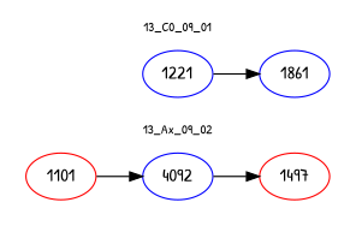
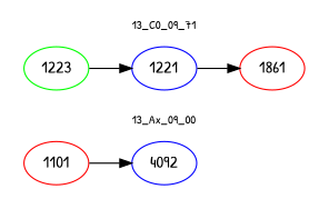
  digraph {
    fontname="Patrick Hand"
    rankdir=LR
    node [color=red fontname="Patrick Hand"]
    edge [color=black fontname="Patrick Hand"]
    n1 [label=1101]
    n2 [color=blue label=4092]
-   n3 [label=1497]
+   n4 [color=green label=1223]
    n5 [color=blue label=1221]
-   n6 [color=blue label=1861]
+   n6 [label=1861]
    subgraph cluster_1 {
      color=white
      fontsize=10
-     label="13_Ax_09_02"
+     label="13_Ax_09_00"
      n1
      n2
-     n3
    }
    subgraph cluster_2 {
      color=white
      fontsize=10
-     label="13_C0_09_01"
+     label="13_C0_09_71"
+     n4
      n5
      n6
    }
    n1 -> n2
-   n2 -> n3
+   n4 -> n5
    n5 -> n6
  }
